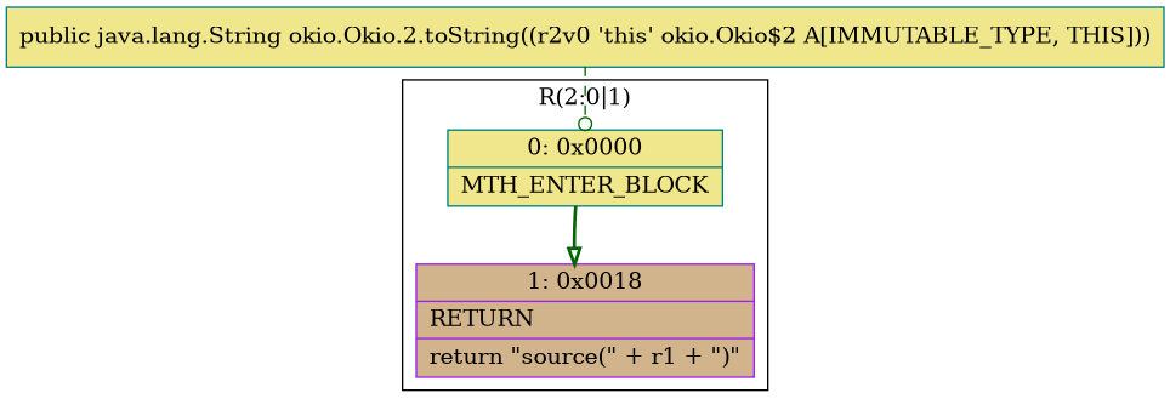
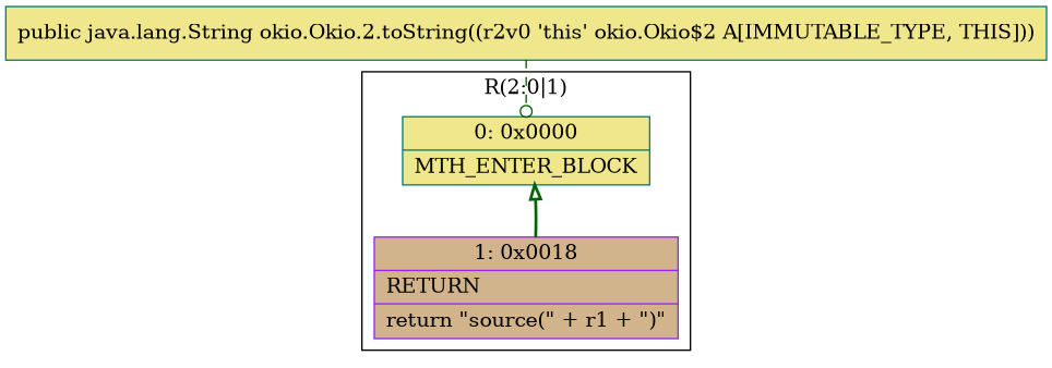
  digraph {
    node [color=teal shape=record style=filled fillcolor=khaki]
    edge [color=darkgreen]
    n1 [label="{0\:\ 0x0000|MTH_ENTER_BLOCK\l}"]
    n2 [color=purple label="{1\:\ 0x0018|RETURN\l|return \"source(\" + r1 + \")\"\l}" fillcolor=tan]
    n3 [label="{public java.lang.String okio.Okio.2.toString((r2v0 'this' okio.Okio$2 A[IMMUTABLE_TYPE, THIS])) }"]
    subgraph cluster_1 {
      label="R(2:0|1)"
      n1
      n2
    }
-   n1 -> n2 [style=bold arrowhead=onormal]
+   n2 -> n1 [style=bold arrowhead=onormal]
    n3 -> n1 [style=dashed arrowhead=odot]
  }
